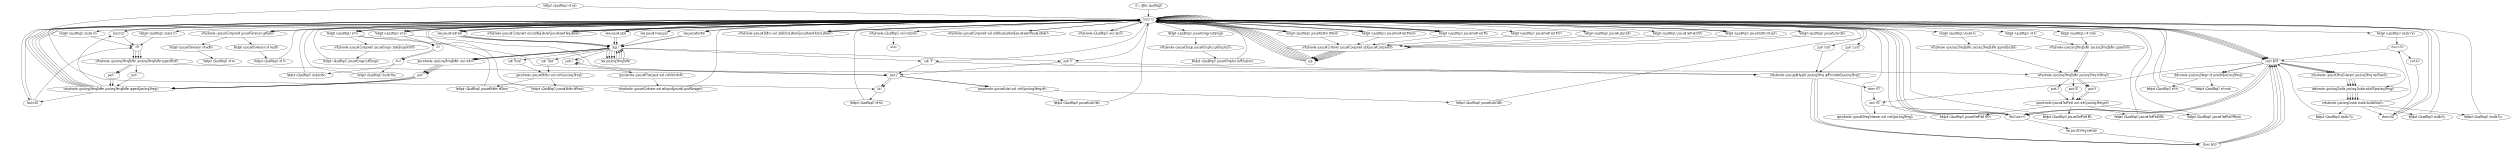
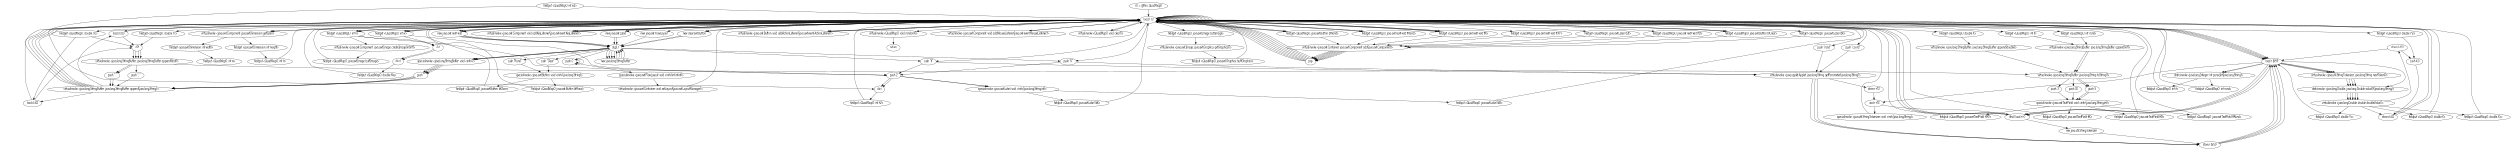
  digraph {
    fontname="Comic Neue"
    node [fontname="Comic Neue"]
    edge [fontname="Comic Neue"]
    "r0 := @this: QuadMapO"
    "load.r r0"
    "fieldget <QuadMapO: double Pi2>"
    "virtualinvoke <java.awt.Component: java.awt.Dimension getSize()>"
    "fieldget <QuadMapO: int w>"
    "fieldget <QuadMapO: int h>"
    "fieldget <QuadMapO: java.awt.Image buffImage>"
    "push \"K\""
    "load.r $r59"
    "push \"it\""
    "push \"rand\""
    "push \"coord\""
    "load.d d10"
    "load.d d11"
    "new java.awt.FlowLayout"
    "new java.awt.TextField"
    "fieldget <QuadMapO: double Xc>"
    "fieldget <QuadMapO: double Yc>"
    "fieldget <QuadMapO: java.awt.TextField tfXY>"
    "new java.awt.Label"
    "fieldget <QuadMapO: java.awt.Label lbK>"
    "fieldget <QuadMapO: double K>"
    "fieldget <QuadMapO: java.awt.TextField tfK>"
    "virtualinvoke <java.awt.Component: void addKeyListener(java.awt.event.KeyListener)>"
    "fieldget <QuadMapO: java.awt.Label lbIt>"
    "fieldget <QuadMapO: int it>"
    "fieldget <QuadMapO: java.awt.TextField tfIt>"
-   "new java.awt.Button"
+   "new java.awt.Button" [label="new clear.awt.Button"]
    "fieldget <QuadMapO: java.awt.Button btClear>"
    "virtualinvoke <java.awt.Button: void addActionListener(java.awt.event.ActionListener)>"
    "fieldget <QuadMapO: java.awt.Button btRand>"
    "fieldget <QuadMapO: int rand>"
    "fieldget <QuadMapO: java.awt.TextField tfRand>"
    "virtualinvoke <java.awt.Component: void addMouseListener(java.awt.event.MouseListener)>"
    "virtualinvoke <QuadMapO: void clear()>"
    "virtualinvoke <QuadMapO: void random()>"
    "store.d d10"
    "fieldget <java.awt.Dimension: int width>"
    "fieldget <java.awt.Dimension: int height>"
    "push 2"
    i2d
    "virtualinvoke <java.awt.Component: java.awt.Image createImage(int,int)>"
    "virtualinvoke <java.awt.Image: java.awt.Graphics getGraphics()>"
    "virtualinvoke <java.applet.Applet: java.lang.String getParameter(java.lang.String)>"
    "ifnull load.r r0"
    "staticinvoke <java.lang.Double: java.lang.Double valueOf(java.lang.String)>"
    "staticinvoke <java.lang.Integer: int parseInt(java.lang.String)>"
    "load.r r72"
    "virtualinvoke <java.util.StringTokenizer: java.lang.String nextToken()>"
    d2f
    "dup1.r"
    "virtualinvoke <java.awt.Container: java.awt.Component add(java.awt.Component)>"
    "virtualinvoke <java.lang.StringBuffer: java.lang.StringBuffer append(double)>"
    "virtualinvoke <java.lang.StringBuffer: java.lang.StringBuffer append(int)>"
    return
    "push 4.0"
    "store.d d11"
    "fieldput <QuadMapO: int w>"
    "fieldput <QuadMapO: int h>"
    "div.i"
    "specialinvoke <java.awt.Label: void <init>(java.lang.String,int)>"
    "div.d"
    "fieldput <QuadMapO: int h2>"
    "fieldput <QuadMapO: java.awt.Label lbK>"
    "fieldput <QuadMapO: java.awt.Label lbIt>"
    "fieldput <QuadMapO: int w2>"
    "fieldput <QuadMapO: java.awt.Image buffImage>"
    "fieldput <QuadMapO: java.awt.Graphics buffGraphics>"
    "store.r $r59"
    "store.r r72"
    "new java.util.StringTokenizer"
    "virtualinvoke <java.lang.Double: double doubleValue()>"
    "fieldput <QuadMapO: int it>"
    "fieldput <QuadMapO: int rand>"
    "specialinvoke <java.util.StringTokenizer: void <init>(java.lang.String)>"
    "fieldput <QuadMapO: double K>"
    "fieldput <QuadMapO: double Xc>"
    "fieldput <QuadMapO: double Yc>"
    "virtualinvoke <java.lang.StringBuffer: java.lang.StringBuffer append(float)>"
-   "fieldput <QuadMapO: double Mx>"
    "fieldput <QuadMapO: double My>"
    "push 0"
    "new java.lang.StringBuffer"
    "specialinvoke <java.lang.StringBuffer: void <init>()>"
    "push \"Clear\""
    "push \"Rand\""
    "specialinvoke <java.awt.FlowLayout: void <init>(int,int,int)>"
    "push \"\""
    "specialinvoke <java.awt.Button: void <init>(java.lang.String)>"
    "virtualinvoke <java.awt.Container: void setLayout(java.awt.LayoutManager)>"
    "virtualinvoke <java.lang.StringBuffer: java.lang.StringBuffer append(java.lang.String)>"
    "push \" \""
    "push \"; \""
    "virtualinvoke <java.lang.StringBuffer: java.lang.String toString()>"
    "push 30"
    "push 5"
    "push 3"
    "specialinvoke <java.awt.TextField: void <init>(java.lang.String,int)>"
    "fieldput <QuadMapO: java.awt.TextField tfXY>"
    "fieldput <QuadMapO: java.awt.TextField tfK>"
    "fieldput <QuadMapO: java.awt.TextField tfIt>"
    "fieldput <QuadMapO: java.awt.TextField tfRand>"
    pop
    "fieldput <QuadMapO: java.awt.Button btClear>"
    "fieldput <QuadMapO: java.awt.Button btRand>"
    "r0 := @this: QuadMapO" -> "load.r r0"
    "load.r r0" -> "load.r r0"
    "load.r r0" -> "load.r r0"
    "load.r r0" -> "load.r r0"
    "load.r r0" -> "load.r r0"
    "load.r r0" -> "load.r r0"
    "load.r r0" -> "load.r r0"
    "load.r r0" -> "load.r r0"
    "load.r r0" -> "load.r r0"
    "load.r r0" -> "load.r r0"
    "load.r r0" -> "load.r r0"
    "load.r r0" -> "load.r r0"
    "load.r r0" -> "load.r r0"
    "load.r r0" -> "load.r r0"
    "load.r r0" -> "load.r r0"
    "load.r r0" -> "load.r r0"
    "load.r r0" -> "load.r r0"
    "load.r r0" -> "fieldget <QuadMapO: double Pi2>"
    "load.r r0" -> "virtualinvoke <java.awt.Component: java.awt.Dimension getSize()>"
    "load.r r0" -> "virtualinvoke <java.awt.Component: java.awt.Dimension getSize()>"
    "load.r r0" -> "fieldget <QuadMapO: int w>"
    "load.r r0" -> "fieldget <QuadMapO: int w>"
    "load.r r0" -> "fieldget <QuadMapO: int w>"
    "load.r r0" -> "fieldget <QuadMapO: int h>"
    "load.r r0" -> "fieldget <QuadMapO: int h>"
    "load.r r0" -> "fieldget <QuadMapO: int h>"
    "load.r r0" -> "fieldget <QuadMapO: java.awt.Image buffImage>"
    "load.r r0" -> "push \"K\""
    "load.r r0" -> "load.r $r59"
    "load.r r0" -> "load.r $r59"
    "load.r r0" -> "load.r $r59"
    "load.r r0" -> "load.r $r59"
    "load.r r0" -> "load.r $r59"
    "load.r r0" -> "push \"it\""
    "load.r r0" -> "push \"rand\""
    "load.r r0" -> "push \"coord\""
    "load.r r0" -> "load.d d10"
-   "load.r r0" -> "load.d d11"
+   "fieldget <QuadMapO: double Xc>" -> "load.d d11"
    "load.r r0" -> "new java.awt.FlowLayout"
    "load.r r0" -> "new java.awt.TextField"
    "load.r r0" -> "new java.awt.TextField"
    "load.r r0" -> "new java.awt.TextField"
    "load.r r0" -> "new java.awt.TextField"
    "load.r r0" -> "fieldget <QuadMapO: double Xc>"
    "load.r r0" -> "fieldget <QuadMapO: double Yc>"
    "load.r r0" -> "fieldget <QuadMapO: java.awt.TextField tfXY>"
    "load.r r0" -> "new java.awt.Label"
    "load.r r0" -> "new java.awt.Label"
    "load.r r0" -> "fieldget <QuadMapO: java.awt.Label lbK>"
    "load.r r0" -> "fieldget <QuadMapO: double K>"
    "load.r r0" -> "fieldget <QuadMapO: java.awt.TextField tfK>"
    "load.r r0" -> "fieldget <QuadMapO: java.awt.TextField tfK>"
    "load.r r0" -> "fieldget <QuadMapO: java.awt.TextField tfK>"
    "load.r r0" -> "virtualinvoke <java.awt.Component: void addKeyListener(java.awt.event.KeyListener)>"
    "load.r r0" -> "virtualinvoke <java.awt.Component: void addKeyListener(java.awt.event.KeyListener)>"
    "load.r r0" -> "virtualinvoke <java.awt.Component: void addKeyListener(java.awt.event.KeyListener)>"
    "load.r r0" -> "fieldget <QuadMapO: java.awt.Label lbIt>"
    "load.r r0" -> "fieldget <QuadMapO: int it>"
    "load.r r0" -> "fieldget <QuadMapO: java.awt.TextField tfIt>"
    "load.r r0" -> "new java.awt.Button"
    "load.r r0" -> "new java.awt.Button"
    "load.r r0" -> "fieldget <QuadMapO: java.awt.Button btClear>"
    "load.r r0" -> "fieldget <QuadMapO: java.awt.Button btClear>"
    "load.r r0" -> "virtualinvoke <java.awt.Button: void addActionListener(java.awt.event.ActionListener)>"
    "load.r r0" -> "virtualinvoke <java.awt.Button: void addActionListener(java.awt.event.ActionListener)>"
    "load.r r0" -> "fieldget <QuadMapO: java.awt.Button btRand>"
    "load.r r0" -> "fieldget <QuadMapO: java.awt.Button btRand>"
    "load.r r0" -> "fieldget <QuadMapO: int rand>"
    "load.r r0" -> "fieldget <QuadMapO: java.awt.TextField tfRand>"
    "load.r r0" -> "fieldget <QuadMapO: java.awt.TextField tfRand>"
    "load.r r0" -> "virtualinvoke <java.awt.Component: void addMouseListener(java.awt.event.MouseListener)>"
    "load.r r0" -> "virtualinvoke <QuadMapO: void clear()>"
    "load.r r0" -> "virtualinvoke <QuadMapO: void random()>"
-   "fieldget <QuadMapO: double Pi2>" -> "store.d d10"
+   "fieldget <QuadMapO: double Pi2>" -> "push 4.0"
    "virtualinvoke <java.awt.Component: java.awt.Dimension getSize()>" -> "fieldget <java.awt.Dimension: int width>"
    "virtualinvoke <java.awt.Component: java.awt.Dimension getSize()>" -> "fieldget <java.awt.Dimension: int height>"
    "fieldget <QuadMapO: int w>" -> "load.r r0"
    "fieldget <QuadMapO: int w>" -> "push 2"
    "fieldget <QuadMapO: int w>" -> i2d
    "fieldget <QuadMapO: int h>" -> "push 2"
    "fieldget <QuadMapO: int h>" -> i2d
    "fieldget <QuadMapO: int h>" -> "virtualinvoke <java.awt.Component: java.awt.Image createImage(int,int)>"
    "fieldget <QuadMapO: java.awt.Image buffImage>" -> "virtualinvoke <java.awt.Image: java.awt.Graphics getGraphics()>"
    "push \"K\"" -> "push 2"
    "push \"K\"" -> "virtualinvoke <java.applet.Applet: java.lang.String getParameter(java.lang.String)>"
    "load.r $r59" -> "ifnull load.r r0"
    "load.r $r59" -> "ifnull load.r r0"
    "load.r $r59" -> "ifnull load.r r0"
    "load.r $r59" -> "staticinvoke <java.lang.Double: java.lang.Double valueOf(java.lang.String)>"
    "load.r $r59" -> "staticinvoke <java.lang.Integer: int parseInt(java.lang.String)>"
    "load.r $r59" -> "staticinvoke <java.lang.Integer: int parseInt(java.lang.String)>"
    "load.r $r59" -> "load.r r72"
    "load.r $r59" -> "virtualinvoke <java.util.StringTokenizer: java.lang.String nextToken()>"
    "load.r $r59" -> "virtualinvoke <java.util.StringTokenizer: java.lang.String nextToken()>"
    "load.r $r59" -> "virtualinvoke <java.util.StringTokenizer: java.lang.String nextToken()>"
    "load.r $r59" -> "virtualinvoke <java.util.StringTokenizer: java.lang.String nextToken()>"
    "push \"it\"" -> "push 2"
    "push \"it\"" -> "virtualinvoke <java.applet.Applet: java.lang.String getParameter(java.lang.String)>"
    "push \"rand\"" -> "virtualinvoke <java.applet.Applet: java.lang.String getParameter(java.lang.String)>"
    "push \"coord\"" -> "virtualinvoke <java.applet.Applet: java.lang.String getParameter(java.lang.String)>"
    "load.d d10" -> "load.r r0"
    "load.d d10" -> d2f
    "load.d d11" -> "load.r r0"
    "load.d d11" -> d2f
    "new java.awt.FlowLayout" -> "dup1.r"
    "new java.awt.TextField" -> "dup1.r"
    "new java.awt.TextField" -> "dup1.r"
    "new java.awt.TextField" -> "dup1.r"
    "new java.awt.TextField" -> "dup1.r"
    "fieldget <QuadMapO: double Xc>" -> d2f
    "fieldget <QuadMapO: double Yc>" -> d2f
    "fieldget <QuadMapO: java.awt.TextField tfXY>" -> "virtualinvoke <java.awt.Container: java.awt.Component add(java.awt.Component)>"
    "new java.awt.Label" -> "dup1.r"
    "new java.awt.Label" -> "dup1.r"
    "fieldget <QuadMapO: java.awt.Label lbK>" -> "virtualinvoke <java.awt.Container: java.awt.Component add(java.awt.Component)>"
    "fieldget <QuadMapO: double K>" -> "virtualinvoke <java.lang.StringBuffer: java.lang.StringBuffer append(double)>"
    "fieldget <QuadMapO: java.awt.TextField tfK>" -> "load.r r0"
    "fieldget <QuadMapO: java.awt.TextField tfK>" -> "load.r r0"
    "fieldget <QuadMapO: java.awt.TextField tfK>" -> "virtualinvoke <java.awt.Container: java.awt.Component add(java.awt.Component)>"
    "virtualinvoke <java.awt.Component: void addKeyListener(java.awt.event.KeyListener)>" -> "load.r r0"
    "virtualinvoke <java.awt.Component: void addKeyListener(java.awt.event.KeyListener)>" -> "load.r r0"
    "virtualinvoke <java.awt.Component: void addKeyListener(java.awt.event.KeyListener)>" -> "load.r r0"
    "fieldget <QuadMapO: java.awt.Label lbIt>" -> "virtualinvoke <java.awt.Container: java.awt.Component add(java.awt.Component)>"
    "fieldget <QuadMapO: int it>" -> "virtualinvoke <java.lang.StringBuffer: java.lang.StringBuffer append(int)>"
    "fieldget <QuadMapO: java.awt.TextField tfIt>" -> "virtualinvoke <java.awt.Container: java.awt.Component add(java.awt.Component)>"
    "new java.awt.Button" -> "dup1.r"
    "new java.awt.Button" -> "dup1.r"
    "fieldget <QuadMapO: java.awt.Button btClear>" -> "load.r r0"
    "fieldget <QuadMapO: java.awt.Button btClear>" -> "virtualinvoke <java.awt.Container: java.awt.Component add(java.awt.Component)>"
    "virtualinvoke <java.awt.Button: void addActionListener(java.awt.event.ActionListener)>" -> "load.r r0"
    "virtualinvoke <java.awt.Button: void addActionListener(java.awt.event.ActionListener)>" -> "load.r r0"
    "fieldget <QuadMapO: java.awt.Button btRand>" -> "load.r r0"
    "fieldget <QuadMapO: java.awt.Button btRand>" -> "virtualinvoke <java.awt.Container: java.awt.Component add(java.awt.Component)>"
    "fieldget <QuadMapO: int rand>" -> "virtualinvoke <java.lang.StringBuffer: java.lang.StringBuffer append(int)>"
    "fieldget <QuadMapO: java.awt.TextField tfRand>" -> "load.r r0"
    "fieldget <QuadMapO: java.awt.TextField tfRand>" -> "virtualinvoke <java.awt.Container: java.awt.Component add(java.awt.Component)>"
    "virtualinvoke <java.awt.Component: void addMouseListener(java.awt.event.MouseListener)>" -> "load.r r0"
    "virtualinvoke <QuadMapO: void clear()>" -> "load.r r0"
    "virtualinvoke <QuadMapO: void random()>" -> return
    "store.d d10" -> "load.r $r59"
    "store.d d10" -> "push 4.0"
    "fieldget <java.awt.Dimension: int width>" -> "fieldput <QuadMapO: int w>"
    "fieldget <java.awt.Dimension: int height>" -> "fieldput <QuadMapO: int h>"
    "push 2" -> "div.i"
    "push 2" -> "div.i"
    "push 2" -> "specialinvoke <java.awt.Label: void <init>(java.lang.String,int)>"
    "push 2" -> "specialinvoke <java.awt.Label: void <init>(java.lang.String,int)>"
    i2d -> "div.d"
    i2d -> "div.d"
    "virtualinvoke <java.awt.Component: java.awt.Image createImage(int,int)>" -> "fieldput <QuadMapO: java.awt.Image buffImage>"
    "virtualinvoke <java.awt.Image: java.awt.Graphics getGraphics()>" -> "fieldput <QuadMapO: java.awt.Graphics buffGraphics>"
    "virtualinvoke <java.applet.Applet: java.lang.String getParameter(java.lang.String)>" -> "store.r $r59"
    "virtualinvoke <java.applet.Applet: java.lang.String getParameter(java.lang.String)>" -> "store.r $r59"
    "virtualinvoke <java.applet.Applet: java.lang.String getParameter(java.lang.String)>" -> "store.r $r59"
    "virtualinvoke <java.applet.Applet: java.lang.String getParameter(java.lang.String)>" -> "store.r r72"
    "ifnull load.r r0" -> "load.r r0"
    "ifnull load.r r0" -> "load.r r0"
    "ifnull load.r r0" -> "load.r r0"
    "ifnull load.r r0" -> "new java.util.StringTokenizer"
    "staticinvoke <java.lang.Double: java.lang.Double valueOf(java.lang.String)>" -> "virtualinvoke <java.lang.Double: double doubleValue()>"
    "staticinvoke <java.lang.Double: java.lang.Double valueOf(java.lang.String)>" -> "virtualinvoke <java.lang.Double: double doubleValue()>"
    "staticinvoke <java.lang.Double: java.lang.Double valueOf(java.lang.String)>" -> "virtualinvoke <java.lang.Double: double doubleValue()>"
    "staticinvoke <java.lang.Double: java.lang.Double valueOf(java.lang.String)>" -> "virtualinvoke <java.lang.Double: double doubleValue()>"
    "staticinvoke <java.lang.Double: java.lang.Double valueOf(java.lang.String)>" -> "virtualinvoke <java.lang.Double: double doubleValue()>"
    "staticinvoke <java.lang.Integer: int parseInt(java.lang.String)>" -> "fieldput <QuadMapO: int it>"
    "staticinvoke <java.lang.Integer: int parseInt(java.lang.String)>" -> "fieldput <QuadMapO: int rand>"
    "load.r r72" -> "ifnull load.r r0"
    "load.r r72" -> "specialinvoke <java.util.StringTokenizer: void <init>(java.lang.String)>"
    "virtualinvoke <java.util.StringTokenizer: java.lang.String nextToken()>" -> "staticinvoke <java.lang.Double: java.lang.Double valueOf(java.lang.String)>"
    "virtualinvoke <java.util.StringTokenizer: java.lang.String nextToken()>" -> "staticinvoke <java.lang.Double: java.lang.Double valueOf(java.lang.String)>"
    "virtualinvoke <java.util.StringTokenizer: java.lang.String nextToken()>" -> "staticinvoke <java.lang.Double: java.lang.Double valueOf(java.lang.String)>"
    "virtualinvoke <java.util.StringTokenizer: java.lang.String nextToken()>" -> "staticinvoke <java.lang.Double: java.lang.Double valueOf(java.lang.String)>"
    d2f -> "virtualinvoke <java.lang.StringBuffer: java.lang.StringBuffer append(float)>"
    d2f -> "virtualinvoke <java.lang.StringBuffer: java.lang.StringBuffer append(float)>"
    d2f -> "virtualinvoke <java.lang.StringBuffer: java.lang.StringBuffer append(float)>"
    d2f -> "virtualinvoke <java.lang.StringBuffer: java.lang.StringBuffer append(float)>"
    "dup1.r" -> "push \"K\""
    "dup1.r" -> "push \"it\""
    "dup1.r" -> "push 0"
    "dup1.r" -> "new java.lang.StringBuffer"
    "dup1.r" -> "new java.lang.StringBuffer"
    "dup1.r" -> "new java.lang.StringBuffer"
    "dup1.r" -> "new java.lang.StringBuffer"
    "dup1.r" -> "specialinvoke <java.lang.StringBuffer: void <init>()>"
    "dup1.r" -> "specialinvoke <java.lang.StringBuffer: void <init>()>"
    "dup1.r" -> "specialinvoke <java.lang.StringBuffer: void <init>()>"
    "dup1.r" -> "specialinvoke <java.lang.StringBuffer: void <init>()>"
    "dup1.r" -> "push \"Clear\""
    "dup1.r" -> "push \"Rand\""
    "virtualinvoke <java.awt.Container: java.awt.Component add(java.awt.Component)>" -> pop
    "virtualinvoke <java.awt.Container: java.awt.Component add(java.awt.Component)>" -> pop
    "virtualinvoke <java.awt.Container: java.awt.Component add(java.awt.Component)>" -> pop
    "virtualinvoke <java.awt.Container: java.awt.Component add(java.awt.Component)>" -> pop
    "virtualinvoke <java.awt.Container: java.awt.Component add(java.awt.Component)>" -> pop
    "virtualinvoke <java.awt.Container: java.awt.Component add(java.awt.Component)>" -> pop
    "virtualinvoke <java.awt.Container: java.awt.Component add(java.awt.Component)>" -> pop
    "virtualinvoke <java.awt.Container: java.awt.Component add(java.awt.Component)>" -> pop
    "virtualinvoke <java.lang.StringBuffer: java.lang.StringBuffer append(double)>" -> "virtualinvoke <java.lang.StringBuffer: java.lang.String toString()>"
    "virtualinvoke <java.lang.StringBuffer: java.lang.StringBuffer append(int)>" -> "virtualinvoke <java.lang.StringBuffer: java.lang.String toString()>"
    "virtualinvoke <java.lang.StringBuffer: java.lang.StringBuffer append(int)>" -> "virtualinvoke <java.lang.StringBuffer: java.lang.String toString()>"
    "push 4.0" -> "store.d d11"
    "store.d d11" -> "load.r r0"
    "store.d d11" -> "load.r r0"
    "fieldput <QuadMapO: int h>" -> "load.r r0"
    "div.i" -> "fieldput <QuadMapO: int h2>"
    "specialinvoke <java.awt.Label: void <init>(java.lang.String,int)>" -> "fieldput <QuadMapO: java.awt.Label lbK>"
    "specialinvoke <java.awt.Label: void <init>(java.lang.String,int)>" -> "fieldput <QuadMapO: java.awt.Label lbIt>"
-   "div.d" -> "fieldput <QuadMapO: double Mx>"
    "div.d" -> "fieldput <QuadMapO: double My>"
    "fieldput <QuadMapO: int h2>" -> "load.r r0"
    "fieldput <QuadMapO: java.awt.Label lbK>" -> "load.r r0"
    "fieldput <QuadMapO: java.awt.Label lbIt>" -> "load.r r0"
    "fieldput <QuadMapO: int w2>" -> "load.r r0"
    "fieldput <QuadMapO: int w2>" -> "div.i"
    "fieldput <QuadMapO: java.awt.Image buffImage>" -> "load.r r0"
    "fieldput <QuadMapO: java.awt.Graphics buffGraphics>" -> "load.r r0"
    "store.r $r59" -> "load.r $r59"
    "store.r $r59" -> "load.r $r59"
    "store.r $r59" -> "load.r $r59"
    "store.r $r59" -> "load.r $r59"
    "store.r r72" -> "load.r r72"
    "new java.util.StringTokenizer" -> "store.r $r59"
    "virtualinvoke <java.lang.Double: double doubleValue()>" -> "store.d d10"
    "virtualinvoke <java.lang.Double: double doubleValue()>" -> "store.d d11"
    "virtualinvoke <java.lang.Double: double doubleValue()>" -> "fieldput <QuadMapO: double K>"
    "virtualinvoke <java.lang.Double: double doubleValue()>" -> "fieldput <QuadMapO: double Xc>"
    "virtualinvoke <java.lang.Double: double doubleValue()>" -> "fieldput <QuadMapO: double Yc>"
    "fieldput <QuadMapO: int it>" -> "load.r r0"
    "fieldput <QuadMapO: int rand>" -> "load.r r0"
    "specialinvoke <java.util.StringTokenizer: void <init>(java.lang.String)>" -> "load.r r0"
    "fieldput <QuadMapO: double K>" -> "load.r r0"
    "fieldput <QuadMapO: double Xc>" -> "load.r r0"
    "fieldput <QuadMapO: double Yc>" -> "load.r $r59"
    "virtualinvoke <java.lang.StringBuffer: java.lang.StringBuffer append(float)>" -> "push \" \""
    "virtualinvoke <java.lang.StringBuffer: java.lang.StringBuffer append(float)>" -> "push \" \""
    "virtualinvoke <java.lang.StringBuffer: java.lang.StringBuffer append(float)>" -> "push \"; \""
    "virtualinvoke <java.lang.StringBuffer: java.lang.StringBuffer append(float)>" -> "virtualinvoke <java.lang.StringBuffer: java.lang.String toString()>"
-   "fieldput <QuadMapO: double Mx>" -> "load.r r0"
    "fieldput <QuadMapO: double My>" -> "load.r r0"
    "push 0" -> "push 0"
    "push 0" -> "push 0"
    "push 0" -> "specialinvoke <java.awt.FlowLayout: void <init>(int,int,int)>"
    "new java.lang.StringBuffer" -> "dup1.r"
    "new java.lang.StringBuffer" -> "dup1.r"
    "new java.lang.StringBuffer" -> "dup1.r"
    "new java.lang.StringBuffer" -> "dup1.r"
    "specialinvoke <java.lang.StringBuffer: void <init>()>" -> "push \"\""
    "specialinvoke <java.lang.StringBuffer: void <init>()>" -> "push \"\""
    "specialinvoke <java.lang.StringBuffer: void <init>()>" -> "push \"\""
    "specialinvoke <java.lang.StringBuffer: void <init>()>" -> "push \"\""
    "push \"Clear\"" -> "specialinvoke <java.awt.Button: void <init>(java.lang.String)>"
    "push \"Rand\"" -> "specialinvoke <java.awt.Button: void <init>(java.lang.String)>"
    "specialinvoke <java.awt.FlowLayout: void <init>(int,int,int)>" -> "virtualinvoke <java.awt.Container: void setLayout(java.awt.LayoutManager)>"
    "push \"\"" -> "virtualinvoke <java.lang.StringBuffer: java.lang.StringBuffer append(java.lang.String)>"
    "push \"\"" -> "virtualinvoke <java.lang.StringBuffer: java.lang.StringBuffer append(java.lang.String)>"
    "push \"\"" -> "virtualinvoke <java.lang.StringBuffer: java.lang.StringBuffer append(java.lang.String)>"
    "push \"\"" -> "virtualinvoke <java.lang.StringBuffer: java.lang.StringBuffer append(java.lang.String)>"
    "specialinvoke <java.awt.Button: void <init>(java.lang.String)>" -> "fieldput <QuadMapO: java.awt.Button btClear>"
    "specialinvoke <java.awt.Button: void <init>(java.lang.String)>" -> "fieldput <QuadMapO: java.awt.Button btRand>"
    "virtualinvoke <java.awt.Container: void setLayout(java.awt.LayoutManager)>" -> "load.r r0"
    "virtualinvoke <java.lang.StringBuffer: java.lang.StringBuffer append(java.lang.String)>" -> "load.r r0"
    "virtualinvoke <java.lang.StringBuffer: java.lang.StringBuffer append(java.lang.String)>" -> "load.r r0"
    "virtualinvoke <java.lang.StringBuffer: java.lang.StringBuffer append(java.lang.String)>" -> "load.r r0"
    "virtualinvoke <java.lang.StringBuffer: java.lang.StringBuffer append(java.lang.String)>" -> "load.r r0"
    "virtualinvoke <java.lang.StringBuffer: java.lang.StringBuffer append(java.lang.String)>" -> "load.r r0"
    "virtualinvoke <java.lang.StringBuffer: java.lang.StringBuffer append(java.lang.String)>" -> "load.d d10"
    "virtualinvoke <java.lang.StringBuffer: java.lang.StringBuffer append(java.lang.String)>" -> "load.d d11"
    "push \" \"" -> "virtualinvoke <java.lang.StringBuffer: java.lang.StringBuffer append(java.lang.String)>"
    "push \" \"" -> "virtualinvoke <java.lang.StringBuffer: java.lang.StringBuffer append(java.lang.String)>"
    "push \"; \"" -> "virtualinvoke <java.lang.StringBuffer: java.lang.StringBuffer append(java.lang.String)>"
    "virtualinvoke <java.lang.StringBuffer: java.lang.String toString()>" -> "push 30"
    "virtualinvoke <java.lang.StringBuffer: java.lang.String toString()>" -> "push 5"
    "virtualinvoke <java.lang.StringBuffer: java.lang.String toString()>" -> "push 5"
    "virtualinvoke <java.lang.StringBuffer: java.lang.String toString()>" -> "push 3"
    "push 30" -> "specialinvoke <java.awt.TextField: void <init>(java.lang.String,int)>"
    "push 5" -> "specialinvoke <java.awt.TextField: void <init>(java.lang.String,int)>"
    "push 5" -> "specialinvoke <java.awt.TextField: void <init>(java.lang.String,int)>"
    "push 3" -> "specialinvoke <java.awt.TextField: void <init>(java.lang.String,int)>"
    "specialinvoke <java.awt.TextField: void <init>(java.lang.String,int)>" -> "fieldput <QuadMapO: java.awt.TextField tfXY>"
    "specialinvoke <java.awt.TextField: void <init>(java.lang.String,int)>" -> "fieldput <QuadMapO: java.awt.TextField tfK>"
    "specialinvoke <java.awt.TextField: void <init>(java.lang.String,int)>" -> "fieldput <QuadMapO: java.awt.TextField tfIt>"
    "specialinvoke <java.awt.TextField: void <init>(java.lang.String,int)>" -> "fieldput <QuadMapO: java.awt.TextField tfRand>"
    "fieldput <QuadMapO: java.awt.TextField tfXY>" -> "load.r r0"
    "fieldput <QuadMapO: java.awt.TextField tfK>" -> "load.r r0"
    "fieldput <QuadMapO: java.awt.TextField tfIt>" -> "load.r r0"
    "fieldput <QuadMapO: java.awt.TextField tfRand>" -> "load.r r0"
    pop -> "load.r r0"
    pop -> "load.r r0"
    pop -> "load.r r0"
    pop -> "load.r r0"
    pop -> "load.r r0"
    pop -> "load.r r0"
    pop -> "load.r r0"
    pop -> "load.r r0"
    "fieldput <QuadMapO: java.awt.Button btClear>" -> "load.r r0"
    "fieldput <QuadMapO: java.awt.Button btRand>" -> "load.r r0"
  }
